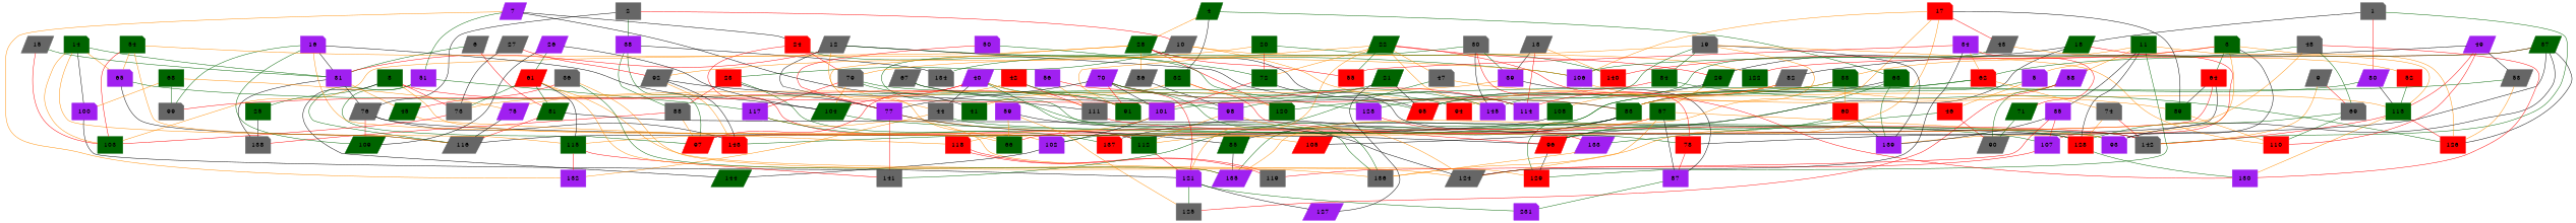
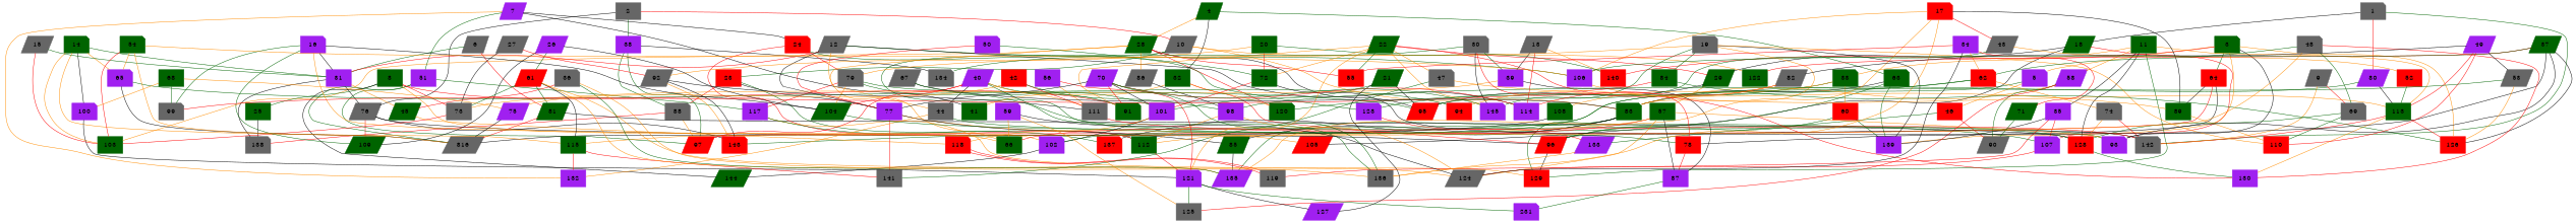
  graph {
    node [color=purple shape=box style=filled]
    edge [color=darkorange]
    1 [color=gray40 shape=note]
    18 [color=darkgreen shape=parallelogram]
    80 [shape=parallelogram]
    142 [color=gray40 shape=note]
    29 [color=darkgreen shape=parallelogram]
    105 [color=red shape=parallelogram]
    107 [shape=note]
    83 [color=darkgreen shape=note]
    113 [color=darkgreen]
    2 [color=gray40]
    10 [color=gray40 shape=parallelogram]
    38
    76 [color=gray40 shape=parallelogram]
    93 [shape=note]
    23 [color=red]
    122 [color=darkgreen]
    88 [color=gray40 shape=note]
    134 [color=gray40 shape=note]
    97 [color=red shape=parallelogram]
    143 [color=red shape=note]
    109 [color=darkgreen shape=parallelogram]
    96 [color=red shape=parallelogram]
    3 [color=darkgreen shape=note]
    5 [shape=note]
    64 [color=red]
    126 [color=red]
    139
    140 [color=red]
    46 [color=red]
    89 [color=darkgreen]
    4 [color=darkgreen shape=parallelogram]
    28 [color=darkgreen shape=parallelogram]
    32 [color=darkgreen]
    63 [color=darkgreen shape=note]
    103 [color=darkgreen]
    66 [color=darkgreen]
    95 [color=red shape=parallelogram]
    55 [color=red]
    86 [color=gray40 shape=parallelogram]
    120 [color=darkgreen shape=note]
    41 [color=darkgreen]
    90 [color=gray40 shape=parallelogram]
    133 [shape=parallelogram]
    6 [color=gray40 shape=parallelogram]
    31
    81 [color=darkgreen shape=parallelogram]
    138 [color=gray40 shape=note]
    45 [color=darkgreen shape=parallelogram]
    128 [color=red]
-   116 [color=gray40 shape=parallelogram]
+   116 [color=gray40 shape=parallelogram label=816]
    7 [shape=parallelogram]
    24 [color=red shape=note]
    51
    132
    79 [color=gray40 shape=note]
    112 [color=darkgreen]
    123 [shape=note]
    117
    8 [color=darkgreen]
    25 [color=darkgreen]
    73 [color=gray40]
    91 [color=darkgreen shape=note]
    102 [shape=note]
    144 [color=darkgreen shape=parallelogram]
    9 [color=gray40 shape=parallelogram]
    69 [color=gray40 shape=note]
    110 [color=red]
    77
    129 [color=red]
    135 [shape=parallelogram]
    85 [color=darkgreen shape=parallelogram]
    137 [color=red shape=note]
    11 [color=darkgreen]
    33 [color=darkgreen shape=note]
    35
    58 [shape=parallelogram]
    60 [color=red]
    108 [color=darkgreen shape=note]
    119 [color=gray40]
    125 [color=gray40]
    130
    12 [color=gray40 shape=parallelogram]
    44 [color=gray40]
    106
    114
    78 [color=red]
    141 [color=gray40]
    13 [color=gray40 shape=parallelogram]
    39
    87
    14 [color=darkgreen shape=note]
    65 [shape=note]
    100 [shape=note]
    115 [color=darkgreen]
    121 [shape=note]
    15 [color=gray40 shape=parallelogram]
    16 [shape=note]
    99 [color=gray40 shape=note]
    104 [color=darkgreen shape=parallelogram]
    17 [color=red shape=note]
    43 [color=gray40 shape=parallelogram]
    136 [color=gray40]
    52 [color=red]
    57 [color=darkgreen]
    124 [color=gray40 shape=parallelogram]
    19 [color=gray40 shape=note]
    84 [color=darkgreen]
    145 [shape=note]
    94 [color=red]
    20 [color=darkgreen]
    72 [color=darkgreen]
    92 [color=gray40 shape=parallelogram]
    101
    111 [color=gray40]
    21 [color=darkgreen shape=parallelogram]
    127 [shape=parallelogram]
    118 [color=red shape=note]
    22 [color=darkgreen shape=parallelogram]
    47 [color=gray40 shape=note]
    n120 [label=231 shape=note]
    26 [shape=parallelogram]
    61 [color=red shape=parallelogram]
    27 [color=gray40 shape=parallelogram]
    98
    30 [color=gray40 shape=note]
    34
    62 [color=red shape=note]
    71 [color=darkgreen shape=parallelogram]
    74 [color=gray40 shape=note]
    36 [color=gray40 shape=note]
    37 [color=darkgreen shape=parallelogram]
    40 [shape=parallelogram]
    42 [color=red]
    75 [shape=parallelogram]
    48 [color=gray40 shape=note]
    49 [shape=parallelogram]
    53 [color=gray40 shape=parallelogram]
    82 [color=gray40 shape=parallelogram]
    50 [shape=note]
    54 [color=darkgreen shape=note]
    56
    59 [shape=note]
    67 [color=gray40 shape=parallelogram]
    68 [color=darkgreen]
    70 [shape=parallelogram]
    1 -- 18 [color=black]
    1 -- 80 [color=red]
    1 -- 142 [color=darkgreen]
    18 -- 29 [color=black]
    18 -- 105 [color=black]
    18 -- 107 [color=red]
    80 -- 83 [color=darkgreen]
    80 -- 113 [color=black]
    29 -- 95 [color=black]
    29 -- 57
    107 -- 124 [color=red]
    83 -- 129 [color=darkgreen]
    83 -- 135 [color=darkgreen]
    83 -- 85 [color=black]
    83 -- 137 [color=black]
    113 -- 142 [color=red]
    113 -- 126 [color=red]
    113 -- 130
    2 -- 10 [color=red]
    2 -- 38 [color=darkgreen]
    2 -- 76 [color=black]
    10 -- 83
    10 -- 93 [color=darkgreen]
    10 -- 23 [color=darkgreen]
    10 -- 122
    38 -- 88 [color=darkgreen]
    38 -- 134 [color=black]
    38 -- 97 [color=darkgreen]
    76 -- 143 [color=black]
    76 -- 109 [color=red]
    76 -- 96 [color=black]
    23 -- 88 [color=red]
    23 -- 112 [color=darkgreen]
    23 -- 77 [color=black]
    88 -- 97
    88 -- 138 [color=red]
    96 -- 129 [color=black]
    3 -- 93 [color=black]
    3 -- 5
    3 -- 64 [color=darkgreen]
    3 -- 126
    3 -- 139
    3 -- 140 [color=red]
    5 -- 143 [color=darkgreen]
    5 -- 46
    64 -- 97 [color=red]
    64 -- 96 [color=black]
    64 -- 89 [color=black]
    46 -- 90 [color=red]
    46 -- 133 [color=darkgreen]
    89 -- 110
    4 -- 28
    4 -- 32 [color=black]
    4 -- 63 [color=darkgreen]
    28 -- 103
    28 -- 66
    28 -- 95 [color=black]
    28 -- 55 [color=red]
    28 -- 86
    28 -- 120 [color=red]
    32 -- 96 [color=red]
    32 -- 120
    32 -- 41
    63 -- 83 [color=black]
    63 -- 96 [color=darkgreen]
    63 -- 139 [color=darkgreen]
    86 -- 98 [color=black]
    133 -- 136
    6 -- 31 [color=darkgreen]
    6 -- 81 [color=red]
    31 -- 76 [color=black]
    31 -- 138 [color=black]
    31 -- 45
    81 -- 128 [color=black]
    81 -- 116 [color=red]
    45 -- 118
    128 -- 130 [color=darkgreen]
    7 -- 41 [color=black]
    7 -- 24 [color=black]
    7 -- 51 [color=darkgreen]
    7 -- 132
    24 -- 79 [color=red]
    24 -- 112 [color=red]
    24 -- 123 [color=darkgreen]
    51 -- 97 [color=darkgreen]
    51 -- 116 [color=darkgreen]
    51 -- 117 [color=darkgreen]
    79 -- 128 [color=darkgreen]
    79 -- 117 [color=red]
    79 -- 104
    79 -- 94 [color=darkgreen]
    112 -- 121 [color=red]
    123 -- 133 [color=red]
    117 -- 129
    117 -- 137 [color=darkgreen]
    8 -- 25 [color=darkgreen]
    8 -- 73 [color=red]
    8 -- 91 [color=red]
    8 -- 102
    8 -- 144 [color=black]
    25 -- 138 [color=black]
    73 -- 103 [color=red]
    102 -- 144 [color=black]
    9 -- 142
    9 -- 69 [color=red]
    69 -- 128 [color=darkgreen]
    69 -- 110 [color=darkgreen]
    77 -- 105
    77 -- 85 [color=black]
    77 -- 141 [color=red]
    85 -- 135 [color=black]
    11 -- 113
    11 -- 128 [color=black]
    11 -- 129 [color=darkgreen]
    11 -- 33
    11 -- 35 [color=black]
    11 -- 58
    33 -- 123 [color=darkgreen]
    33 -- 60
    33 -- 108
    35 -- 107 [color=red]
    35 -- 139 [color=black]
    35 -- 119 [color=red]
    58 -- 83
    58 -- 90 [color=darkgreen]
    58 -- 125 [color=red]
    60 -- 96 [color=darkgreen]
    60 -- 139 [color=darkgreen]
    108 -- 116 [color=black]
    12 -- 31 [color=red]
    12 -- 77 [color=black]
    12 -- 44
    12 -- 106 [color=darkgreen]
    12 -- 114 [color=black]
    44 -- 132
    44 -- 78 [color=darkgreen]
    106 -- 113
    78 -- 87 [color=red]
    13 -- 140
    13 -- 114 [color=red]
    13 -- 39 [color=black]
    39 -- 73
    39 -- 87 [color=black]
    87 -- n120 [color=darkgreen]
    14 -- 103
    14 -- 31 [color=darkgreen]
    14 -- 65
    14 -- 100 [color=black]
    14 -- 115
    65 -- 95 [color=darkgreen]
    65 -- 116 [color=black]
    100 -- 121 [color=black]
    115 -- 132 [color=red]
    115 -- 141 [color=red]
    121 -- 125 [color=darkgreen]
    121 -- 127 [color=black]
    121 -- n120 [color=darkgreen]
    15 -- 103 [color=red]
    15 -- 31 [color=darkgreen]
    16 -- 109 [color=darkgreen]
    16 -- 66
    16 -- 31 [color=black]
    16 -- 99 [color=darkgreen]
    16 -- 104 [color=black]
    104 -- 107 [color=darkgreen]
    17 -- 89 [color=black]
    17 -- 135
    17 -- 106
    17 -- 43 [color=red]
    17 -- 136
    43 -- 95 [color=darkgreen]
    43 -- 52
    52 -- 113 [color=darkgreen]
    57 -- 93
    57 -- 66 [color=red]
    57 -- 87 [color=black]
    57 -- 115
    57 -- 124
    19 -- 83
    19 -- 139 [color=black]
    19 -- 79
    19 -- 110
    19 -- 84 [color=darkgreen]
    19 -- 145 [color=darkgreen]
    84 -- 126 [color=darkgreen]
    84 -- 99 [color=red]
    20 -- 140 [color=darkgreen]
    20 -- 72 [color=red]
    20 -- 92
    72 -- 142 [color=black]
    72 -- 101 [color=red]
    92 -- 143
    92 -- 143 [color=black]
    92 -- 111 [color=black]
    101 -- 102 [color=black]
    101 -- 118
    111 -- 142 [color=red]
    21 -- 95 [color=black]
    21 -- 101 [color=darkgreen]
    21 -- 127 [color=black]
    118 -- 119 [color=red]
    118 -- 119 [color=red]
    22 -- 29 [color=red]
    22 -- 55 [color=darkgreen]
    22 -- 91
    22 -- 130 [color=red]
    22 -- 121
    22 -- 145
    22 -- 72
    22 -- 47
    47 -- 89
    47 -- 141 [color=darkgreen]
    26 -- 109 [color=black]
    26 -- 104 [color=black]
    26 -- 61 [color=darkgreen]
    61 -- 81 [color=darkgreen]
    61 -- 73 [color=darkgreen]
    61 -- 135
    61 -- 115 [color=black]
    61 -- 124
    27 -- 73 [color=black]
    27 -- 92 [color=red]
    98 -- 112
    98 -- 124
    30 -- 134 [color=darkgreen]
    30 -- 78 [color=red]
    30 -- 39 [color=darkgreen]
    30 -- 145 [color=black]
    34 -- 55 [color=red]
    34 -- 124 [color=black]
    34 -- 62
    34 -- 71 [color=red]
    62 -- 120 [color=darkgreen]
    62 -- 102 [color=darkgreen]
    62 -- 74
    71 -- 90 [color=darkgreen]
    74 -- 142 [color=red]
    74 -- 128
    36 -- 45 [color=red]
    36 -- 135 [color=darkgreen]
    36 -- 136
    37 -- 93 [color=black]
    37 -- 122 [color=red]
    37 -- 126 [color=black]
    37 -- 106 [color=darkgreen]
    37 -- 78 [color=black]
    40 -- 97 [color=red]
    40 -- 91 [color=darkgreen]
    40 -- 44 [color=black]
    40 -- 104 [color=red]
    40 -- 136 [color=darkgreen]
    40 -- 111
    42 -- 111 [color=red]
    42 -- 98 [color=darkgreen]
    42 -- 75
    75 -- 116 [color=black]
    48 -- 112
    48 -- 69 [color=darkgreen]
    48 -- 130 [color=red]
    48 -- 62 [color=darkgreen]
    49 -- 113 [color=red]
    49 -- 110 [color=red]
    49 -- 53 [color=black]
    49 -- 82 [color=black]
    53 -- 126
    53 -- 98 [color=darkgreen]
    82 -- 114 [color=red]
    82 -- 94
    50 -- 77 [color=red]
    50 -- 72 [color=darkgreen]
    54 -- 103 [color=red]
    54 -- 116
    54 -- 106
    54 -- 65
    56 -- 121 [color=red]
    56 -- 111
    59 -- 66
    59 -- 125
    59 -- 124 [color=black]
    67 -- 83 [color=black]
    67 -- 101 [color=darkgreen]
    68 -- 100
    68 -- 99 [color=darkgreen]
    68 -- 75
    70 -- 91 [color=red]
    70 -- 77 [color=black]
    70 -- 114 [color=red]
    70 -- 136 [color=darkgreen]
    70 -- 145 [color=darkgreen]
    70 -- 101 [color=black]
  }
